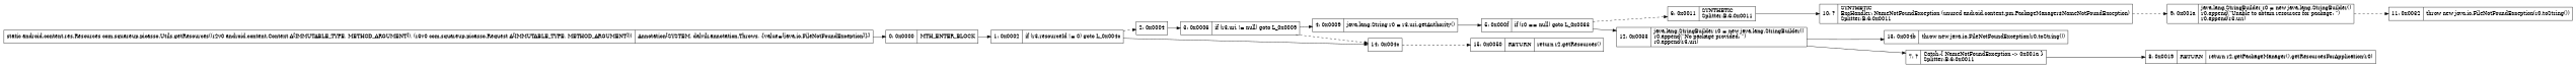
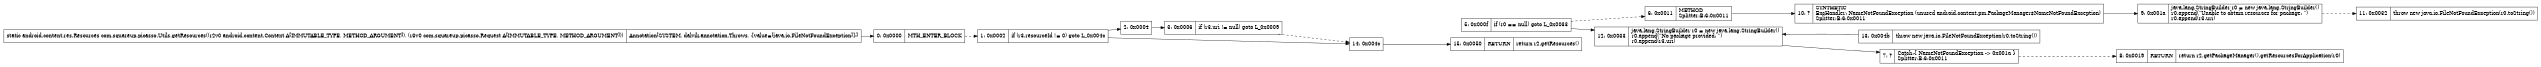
  digraph {
    rankdir=LR
    node [shape=record]
    n1 [label="{0\:\ 0x0000|MTH_ENTER_BLOCK\l}"]
    n2 [label="{1\:\ 0x0002|if (r3.resourceId != 0) goto L_0x004c\l}"]
    n3 [label="{2\:\ 0x0004}"]
    n4 [label="{14\:\ 0x004c}"]
    n5 [label="{3\:\ 0x0006|if (r3.uri != null) goto L_0x0009\l}"]
    n6 [label="{15\:\ 0x0050|RETURN\l|return r2.getResources()\l}"]
-   n7 [label="{4\:\ 0x0009|java.lang.String r0 = r3.uri.getAuthority()\l}"]
    n8 [label="{5\:\ 0x000f|if (r0 == null) goto L_0x0033\l}"]
-   n9 [label="{6\:\ 0x0011|SYNTHETIC\lSplitter:B:6:0x0011\l}"]
+   n9 [label="{6\:\ 0x0011|METHOD\lSplitter:B:6:0x0011\l}"]
    n10 [label="{12\:\ 0x0033|java.lang.StringBuilder r0 = new java.lang.StringBuilder()\lr0.append(\"No package provided: \")\lr0.append(r3.uri)\l}"]
    n11 [label="{10\:\ ?|SYNTHETIC\lExcHandler: NameNotFoundException (unused android.content.pm.PackageManager$NameNotFoundException)\lSplitter:B:6:0x0011\l}"]
    n12 [label="{7\:\ ?|Catch:\{ NameNotFoundException \-\> 0x001a \}\lSplitter:B:6:0x0011\l}"]
    n13 [label="{13\:\ 0x004b|throw new java.io.FileNotFoundException(r0.toString())\l}"]
    n14 [label="{8\:\ 0x0019|RETURN\l|return r2.getPackageManager().getResourcesForApplication(r0)\l}"]
    n15 [label="{9\:\ 0x001a|java.lang.StringBuilder r0 = new java.lang.StringBuilder()\lr0.append(\"Unable to obtain resources for package: \")\lr0.append(r3.uri)\l}"]
    n16 [label="{11\:\ 0x0032|throw new java.io.FileNotFoundException(r0.toString())\l}"]
    n17 [label="{static android.content.res.Resources com.squareup.picasso.Utils.getResources((r2v0 android.content.Context A[IMMUTABLE_TYPE, METHOD_ARGUMENT]), (r3v0 com.squareup.picasso.Request A[IMMUTABLE_TYPE, METHOD_ARGUMENT]))  | Annotation[SYSTEM, dalvik.annotation.Throws, \{value=[java.io.FileNotFoundException]\}]\l}"]
-   n1 -> n2
-   n2 -> n3 [style=dashed]
+   n1 -> n2 [style=dashed]
+   n2 -> n3 [style=solid]
    n2 -> n4
    n3 -> n5
-   n4 -> n6 [style=dashed]
+   n4 -> n6
    n5 -> n4 [style=dashed]
-   n5 -> n7
-   n7 -> n8
    n8 -> n9 [style=dashed]
    n8 -> n10
    n9 -> n11
    n10 -> n12
-   n10 -> n13
-   n11 -> n15 [style=dashed]
-   n12 -> n14
+   n13 -> n10
+   n11 -> n15
+   n12 -> n14 [style=dashed]
    n15 -> n16 [style=dashed]
    n17 -> n1
  }
